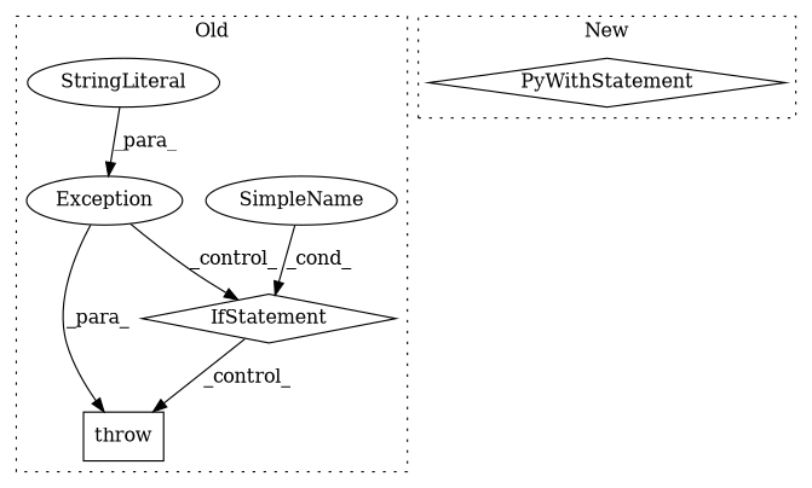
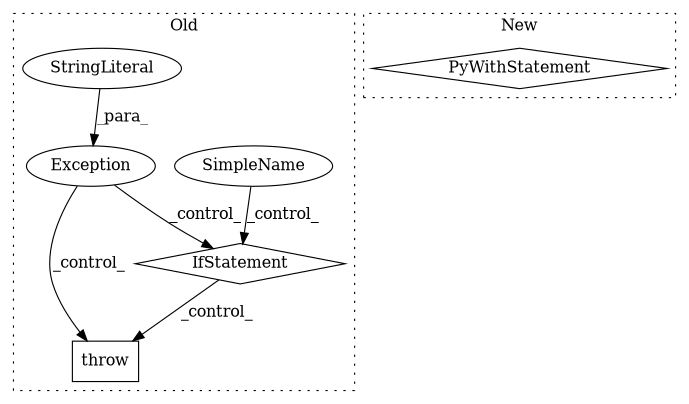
  digraph {
    node [shape=ellipse]
    n1 [a=32 l="10,1" label=Exception s="867,926"]
    n2 [a=25 l="4,2" label=IfStatement s="812,847" shape=diamond]
    n3 [a=42 label=SimpleName]
    n4 [a=45 l=49 label=StringLiteral s=877]
    n5 [a=53 l=6 label=throw s=861 shape=box]
    n6 [a=104 l="10,2" label=PyWithStatement s="982,1058" shape=diamond]
    subgraph cluster_1 {
      label=Old
      style=dotted
      n1
      n2
      n3
      n4
      n5
    }
    subgraph cluster_2 {
      label=New
      style=dotted
      n6
    }
    n1 -> n2 [label=_control_]
-   n1 -> n5 [label=_para_]
+   n1 -> n5 [label=_control_]
    n2 -> n5 [label=_control_]
-   n3 -> n2 [label=_cond_]
+   n3 -> n2 [label=_control_]
    n4 -> n1 [label=_para_]
  }
